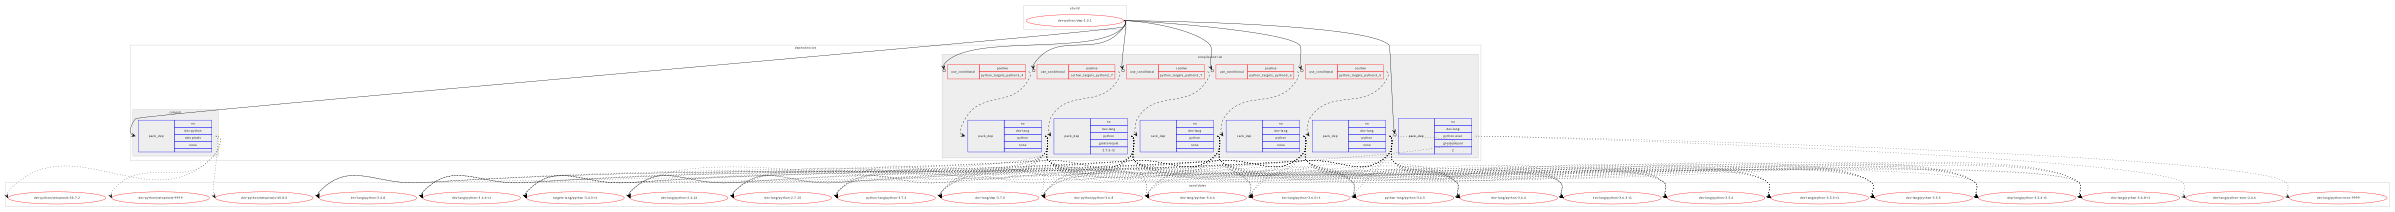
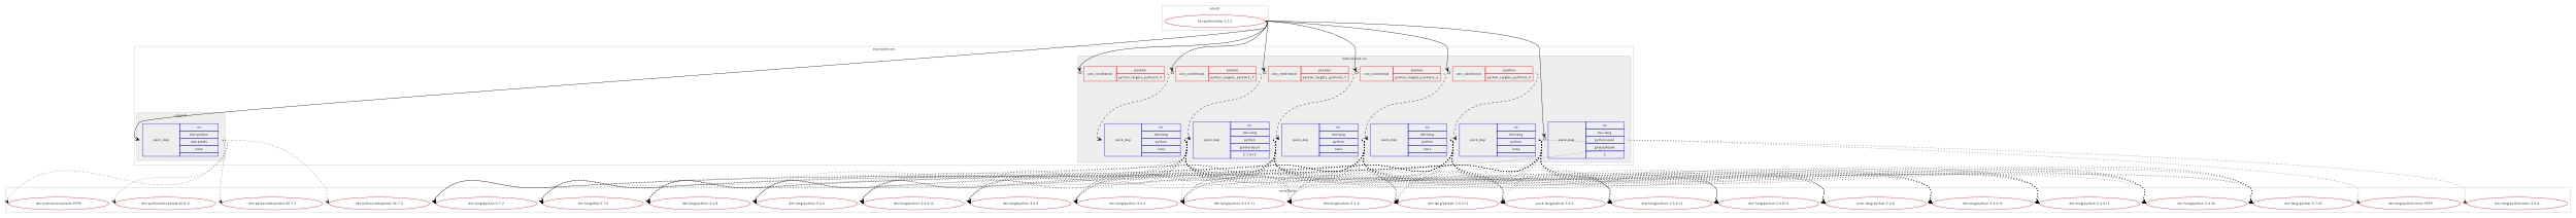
  digraph {
    compound=true
    concentrate=true
    fontname="IBM Plex Sans"
    fontsize=10
    newrank=true
    rankdir=TB
    ranksep=1.5
    node [color=red fontname="IBM Plex Sans" fontsize=10]
    edge [arrowhead=vee fontname="IBM Plex Sans" headport=w style=dotted tailport=e weight=100]
    n1 [label="dev-python/dep-1.0.1" width=4]
    n2 [color=blue label=<<TABLE BORDER="0" CELLBORDER="1" CELLSPACING="0" CELLPADDING="4" WIDTH="220"><TR><TD ROWSPAN="6" CELLPADDING="30">pack_dep</TD></TR><TR><TD WIDTH="110">no</TD></TR><TR><TD>dev-python</TD></TR><TR><TD>setuptools</TD></TR><TR><TD>none</TD></TR><TR><TD></TD></TR></TABLE>> shape=none]
    n3 [color=blue label=<<TABLE BORDER="0" CELLBORDER="1" CELLSPACING="0" CELLPADDING="4" WIDTH="220"><TR><TD ROWSPAN="6" CELLPADDING="30">pack_dep</TD></TR><TR><TD WIDTH="110">no</TD></TR><TR><TD>dev-lang</TD></TR><TR><TD>python</TD></TR><TR><TD>greaterequal</TD></TR><TR><TD>2.7.5-r2</TD></TR></TABLE>> shape=none]
    n4 [label=<<TABLE BORDER="0" CELLBORDER="1" CELLSPACING="0" CELLPADDING="4"><TR><TD ROWSPAN="3" CELLPADDING="10">use_conditional</TD></TR><TR><TD>positive</TD></TR><TR><TD>python_targets_python2_7</TD></TR></TABLE>> shape=none]
    n5 [color=blue label=<<TABLE BORDER="0" CELLBORDER="1" CELLSPACING="0" CELLPADDING="4" WIDTH="220"><TR><TD ROWSPAN="6" CELLPADDING="30">pack_dep</TD></TR><TR><TD WIDTH="110">no</TD></TR><TR><TD>dev-lang</TD></TR><TR><TD>python</TD></TR><TR><TD>none</TD></TR><TR><TD></TD></TR></TABLE>> shape=none]
    n6 [label=<<TABLE BORDER="0" CELLBORDER="1" CELLSPACING="0" CELLPADDING="4"><TR><TD ROWSPAN="3" CELLPADDING="10">use_conditional</TD></TR><TR><TD>positive</TD></TR><TR><TD>python_targets_python3_4</TD></TR></TABLE>> shape=none]
    n7 [color=blue label=<<TABLE BORDER="0" CELLBORDER="1" CELLSPACING="0" CELLPADDING="4" WIDTH="220"><TR><TD ROWSPAN="6" CELLPADDING="30">pack_dep</TD></TR><TR><TD WIDTH="110">no</TD></TR><TR><TD>dev-lang</TD></TR><TR><TD>python</TD></TR><TR><TD>none</TD></TR><TR><TD></TD></TR></TABLE>> shape=none]
    n8 [label=<<TABLE BORDER="0" CELLBORDER="1" CELLSPACING="0" CELLPADDING="4"><TR><TD ROWSPAN="3" CELLPADDING="10">use_conditional</TD></TR><TR><TD>positive</TD></TR><TR><TD>python_targets_python3_5</TD></TR></TABLE>> shape=none]
    n9 [color=blue label=<<TABLE BORDER="0" CELLBORDER="1" CELLSPACING="0" CELLPADDING="4" WIDTH="220"><TR><TD ROWSPAN="6" CELLPADDING="30">pack_dep</TD></TR><TR><TD WIDTH="110">no</TD></TR><TR><TD>dev-lang</TD></TR><TR><TD>python-exec</TD></TR><TR><TD>greaterequal</TD></TR><TR><TD>2</TD></TR></TABLE>> shape=none]
    n10 [color=blue label=<<TABLE BORDER="0" CELLBORDER="1" CELLSPACING="0" CELLPADDING="4" WIDTH="220"><TR><TD ROWSPAN="6" CELLPADDING="30">pack_dep</TD></TR><TR><TD WIDTH="110">no</TD></TR><TR><TD>dev-lang</TD></TR><TR><TD>python</TD></TR><TR><TD>none</TD></TR><TR><TD></TD></TR></TABLE>> shape=none]
    n11 [label=<<TABLE BORDER="0" CELLBORDER="1" CELLSPACING="0" CELLPADDING="4"><TR><TD ROWSPAN="3" CELLPADDING="10">use_conditional</TD></TR><TR><TD>positive</TD></TR><TR><TD>python_targets_python3_6</TD></TR></TABLE>> shape=none]
    n12 [color=blue label=<<TABLE BORDER="0" CELLBORDER="1" CELLSPACING="0" CELLPADDING="4" WIDTH="220"><TR><TD ROWSPAN="6" CELLPADDING="30">pack_dep</TD></TR><TR><TD WIDTH="110">no</TD></TR><TR><TD>dev-lang</TD></TR><TR><TD>python</TD></TR><TR><TD>none</TD></TR><TR><TD></TD></TR></TABLE>> shape=none]
    n13 [label=<<TABLE BORDER="0" CELLBORDER="1" CELLSPACING="0" CELLPADDING="4"><TR><TD ROWSPAN="3" CELLPADDING="10">use_conditional</TD></TR><TR><TD>positive</TD></TR><TR><TD>python_targets_python3_7</TD></TR></TABLE>> shape=none]
    n14 [label="dev-python/setuptools-36.7.2" width=4]
+   n15 [label="dev-python/setuptools-40.7.3" width=4]
    n16 [label="dev-python/setuptools-40.8.0" width=4]
    n17 [label="dev-python/setuptools-9999" width=4]
    n18 [label="dev-lang/python-2.7.15" width=4]
    n19 [label="dev-lang/python-2.4.16" width=4]
-   n20 [label="targets-lang/python-3.4.5-r1" width=4]
+   n20 [label="dev-lang/python-3.4.5-r1" width=4]
    n21 [label="dev-lang/python-3.4.6-r1" width=4]
-   n22 [label="dev-lang/python-3.4.8" width=4]
+   n22 [label="exec-lang/python-3.4.8" width=4]
    n23 [label="dev-lang/python-3.4.8-r1" width=4]
    n24 [label="dep-lang/python-3.5.4-r1" width=4]
-   n25 [label="dev-lang/python-3.5.5" width=4]
+   n25 [label="pack-lang/python-3.5.5" width=4]
    n26 [label="dev-lang/python-3.5.5-r1" width=4]
    n27 [label="dev-lang/python-3.5.6" width=4]
    n28 [label="dev-lang/python-3.6.3-r1" width=4]
    n29 [label="dev-lang/python-3.6.4" width=4]
-   n30 [label="python-lang/python-3.6.5" width=4]
+   n30 [label="dev-lang/python-3.6.5" width=4]
    n31 [label="dev-lang/python-3.6.5-r1" width=4]
    n32 [label="dev-lang/python-5.6.6" width=4]
-   n33 [label="dev-python/python-3.6.8" width=4]
+   n33 [label="dev-lang/python-3.6.8" width=4]
    n34 [label="dev-lang/dep-3.7.0" width=4]
-   n35 [label="python-lang/python-3.7.2" width=4]
+   n35 [label="dev-lang/python-3.7.2" width=4]
    n36 [label="dev-lang/python-exec-2.4.6" width=4]
    n37 [label="dev-lang/python-exec-9999" width=4]
    subgraph cluster_1 {
      color=gray
      label=<<i>ebuild</i>>
      rank=same
      n1
    }
    subgraph cluster_2 {
      color=gray
      label=<<i>dependencies</i>>
      subgraph cluster_3 {
        color=gray
        fillcolor="#eeeeee"
        label=<<i>compile</i>>
        style=filled
        subgraph sub_4 {
          color=gray
          fillcolor="#eeeeee"
          label=<<i>compile</i>>
          style=filled
          n2
        }
      }
      subgraph cluster_5 {
        color=gray
        fillcolor="#eeeeee"
        label=<<i>compile and run</i>>
        style=filled
        subgraph sub_6 {
          color=gray
          fillcolor="#eeeeee"
          label=<<i>compile and run</i>>
          style=filled
          n4
          subgraph sub_7 {
            color=gray
            fillcolor="#eeeeee"
            label=<<i>compile and run</i>>
            style=filled
            n3
          }
        }
        subgraph sub_8 {
          color=gray
          fillcolor="#eeeeee"
          label=<<i>compile and run</i>>
          style=filled
          n6
          subgraph sub_9 {
            color=gray
            fillcolor="#eeeeee"
            label=<<i>compile and run</i>>
            style=filled
            n5
          }
        }
        subgraph sub_10 {
          color=gray
          fillcolor="#eeeeee"
          label=<<i>compile and run</i>>
          style=filled
          n8
          subgraph sub_11 {
            color=gray
            fillcolor="#eeeeee"
            label=<<i>compile and run</i>>
            style=filled
            n7
          }
        }
        subgraph sub_12 {
          color=gray
          fillcolor="#eeeeee"
          label=<<i>compile and run</i>>
          style=filled
          n9
        }
        subgraph sub_13 {
          color=gray
          fillcolor="#eeeeee"
          label=<<i>compile and run</i>>
          style=filled
          n11
          subgraph sub_14 {
            color=gray
            fillcolor="#eeeeee"
            label=<<i>compile and run</i>>
            style=filled
            n10
          }
        }
        subgraph sub_15 {
          color=gray
          fillcolor="#eeeeee"
          label=<<i>compile and run</i>>
          style=filled
          n13
          subgraph sub_16 {
            color=gray
            fillcolor="#eeeeee"
            label=<<i>compile and run</i>>
            style=filled
            n12
          }
        }
      }
      subgraph cluster_17 {
        color=gray
        fillcolor="#eeeeee"
        label=<<i>run</i>>
        style=filled
      }
    }
    subgraph cluster_18 {
      color=gray
      label=<<i>candidates</i>>
      rank=same
      subgraph sub_19 {
        color=black
        label=<<i>candidates</i>>
        nodesep=1
        rank=same
        n14
+       n15
        n16
        n17
      }
      subgraph sub_20 {
        color=black
        label=<<i>candidates</i>>
        nodesep=1
        rank=same
        n18
        n19
        n20
        n21
        n22
        n23
        n24
        n25
        n26
        n27
        n28
        n29
        n30
        n31
        n32
        n33
        n34
        n35
      }
      subgraph sub_21 {
        color=black
        label=<<i>candidates</i>>
        nodesep=1
        rank=same
        n18
        n19
        n20
        n21
        n22
        n23
        n24
        n25
        n26
        n27
        n28
        n29
        n30
        n31
        n32
        n33
        n34
        n35
      }
      subgraph sub_22 {
        color=black
        label=<<i>candidates</i>>
        nodesep=1
        rank=same
        n18
        n19
        n20
        n21
        n22
        n23
        n24
        n25
        n26
        n27
        n28
        n29
        n30
        n31
        n32
        n33
        n34
        n35
      }
      subgraph sub_23 {
        color=black
        label=<<i>candidates</i>>
        nodesep=1
        rank=same
        n18
        n19
        n20
        n21
        n22
        n23
        n24
        n25
        n26
        n27
        n28
        n29
        n30
        n31
        n32
        n33
        n34
        n35
      }
      subgraph sub_24 {
        color=black
        label=<<i>candidates</i>>
        nodesep=1
        rank=same
        n18
        n19
        n20
        n21
        n22
        n23
        n24
        n25
        n26
        n27
        n28
        n29
        n30
        n31
        n32
        n33
        n34
        n35
      }
      subgraph sub_25 {
        color=black
        label=<<i>candidates</i>>
        nodesep=1
        rank=same
        n36
        n37
      }
    }
    n1 -> n2 [style=solid weight=20]
    n1 -> n4 [arrowhead=odotvee style=solid weight=20]
    n1 -> n6 [arrowhead=odotvee style=solid weight=20]
    n1 -> n8 [arrowhead=odotvee style=solid weight=20]
    n1 -> n9 [arrowhead=odotvee style=solid weight=20]
    n1 -> n11 [arrowhead=odotvee style=solid weight=20]
    n1 -> n13 [arrowhead=odotvee style=solid weight=20]
    n2 -> n14
+   n2 -> n15
    n2 -> n16
    n2 -> n17
    n3 -> n18
    n3 -> n19
    n3 -> n20
    n3 -> n21
    n3 -> n22
    n3 -> n23
    n3 -> n24
    n3 -> n25
    n3 -> n26
    n3 -> n27
    n3 -> n28
    n3 -> n29
    n3 -> n30
    n3 -> n31
    n3 -> n32
    n3 -> n33
    n3 -> n34
    n3 -> n35
    n4 -> n3 [style=dashed weight=20]
    n5 -> n18
    n5 -> n19
    n5 -> n20
    n5 -> n21
    n5 -> n22
    n5 -> n23
    n5 -> n24
    n5 -> n25
    n5 -> n26
    n5 -> n27
    n5 -> n28
    n5 -> n29
    n5 -> n30
    n5 -> n31
    n5 -> n32
    n5 -> n33
    n5 -> n34
    n5 -> n35
    n6 -> n5 [style=dashed weight=20]
    n7 -> n18
    n7 -> n19
    n7 -> n20
    n7 -> n21
    n7 -> n22
    n7 -> n23
    n7 -> n24
    n7 -> n25
    n7 -> n26
    n7 -> n27
    n7 -> n28
    n7 -> n29
    n7 -> n30
    n7 -> n31
    n7 -> n32
    n7 -> n33
    n7 -> n34
    n7 -> n35
    n8 -> n7 [style=dashed weight=20]
    n9 -> n36
    n9 -> n37
    n10 -> n18
    n10 -> n19
    n10 -> n20
    n10 -> n21
    n10 -> n22
    n10 -> n23
    n10 -> n24
    n10 -> n25
    n10 -> n26
    n10 -> n27
    n10 -> n28
    n10 -> n29
    n10 -> n30
    n10 -> n31
    n10 -> n32
    n10 -> n33
    n10 -> n34
    n10 -> n35
    n11 -> n10 [style=dashed weight=20]
    n12 -> n18
    n12 -> n19
    n12 -> n20
    n12 -> n21
    n12 -> n22
    n12 -> n23
    n12 -> n24
    n12 -> n25
    n12 -> n26
    n12 -> n27
    n12 -> n28
    n12 -> n29
    n12 -> n30
    n12 -> n31
    n12 -> n32
    n12 -> n33
    n12 -> n34
    n12 -> n35
    n13 -> n12 [style=dashed weight=20]
  }
